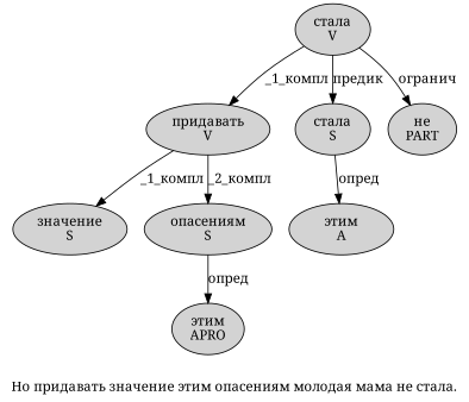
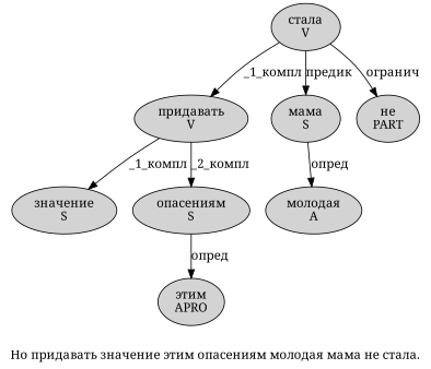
  digraph {
    fontname="Noto Serif"
    label="Но придавать значение этим опасениям молодая мама не стала."
    node [fillcolor=lightgray fontname="Noto Serif" penwidth=1 shape=ellipse style=filled]
    edge [fontname="Noto Serif"]
    n1 [label="стала\nV"]
    n2 [label="придавать\nV"]
-   n3 [label="стала\nS"]
+   n3 [label="мама\nS"]
    n4 [label="не\nPART"]
    n5 [label="значение\nS"]
    n6 [label="опасениям\nS"]
    n7 [label="этим\nAPRO"]
-   n8 [label="этим\nA"]
+   n8 [label="молодая\nA"]
    n1 -> n2 [label="_1_компл"]
    n1 -> n3 [label="предик"]
    n1 -> n4 [label="огранич"]
    n2 -> n5 [label="_1_компл"]
    n2 -> n6 [label="_2_компл"]
    n3 -> n8 [label="опред"]
    n6 -> n7 [label="опред"]
  }
